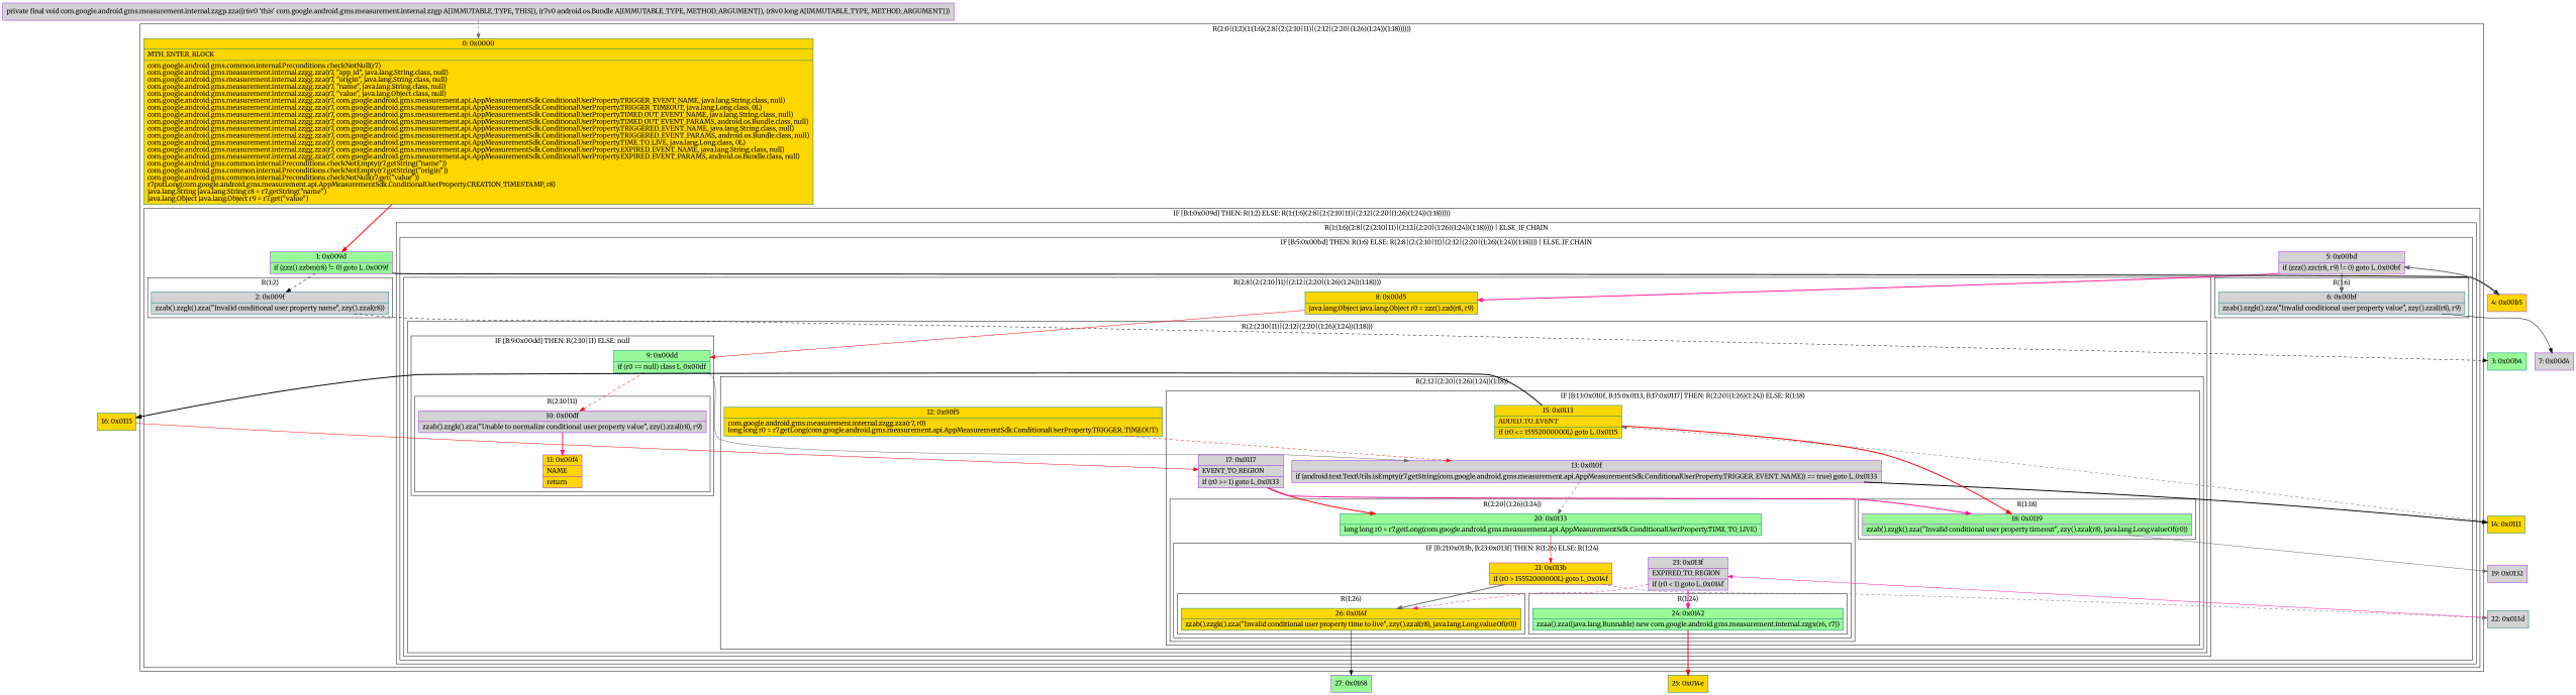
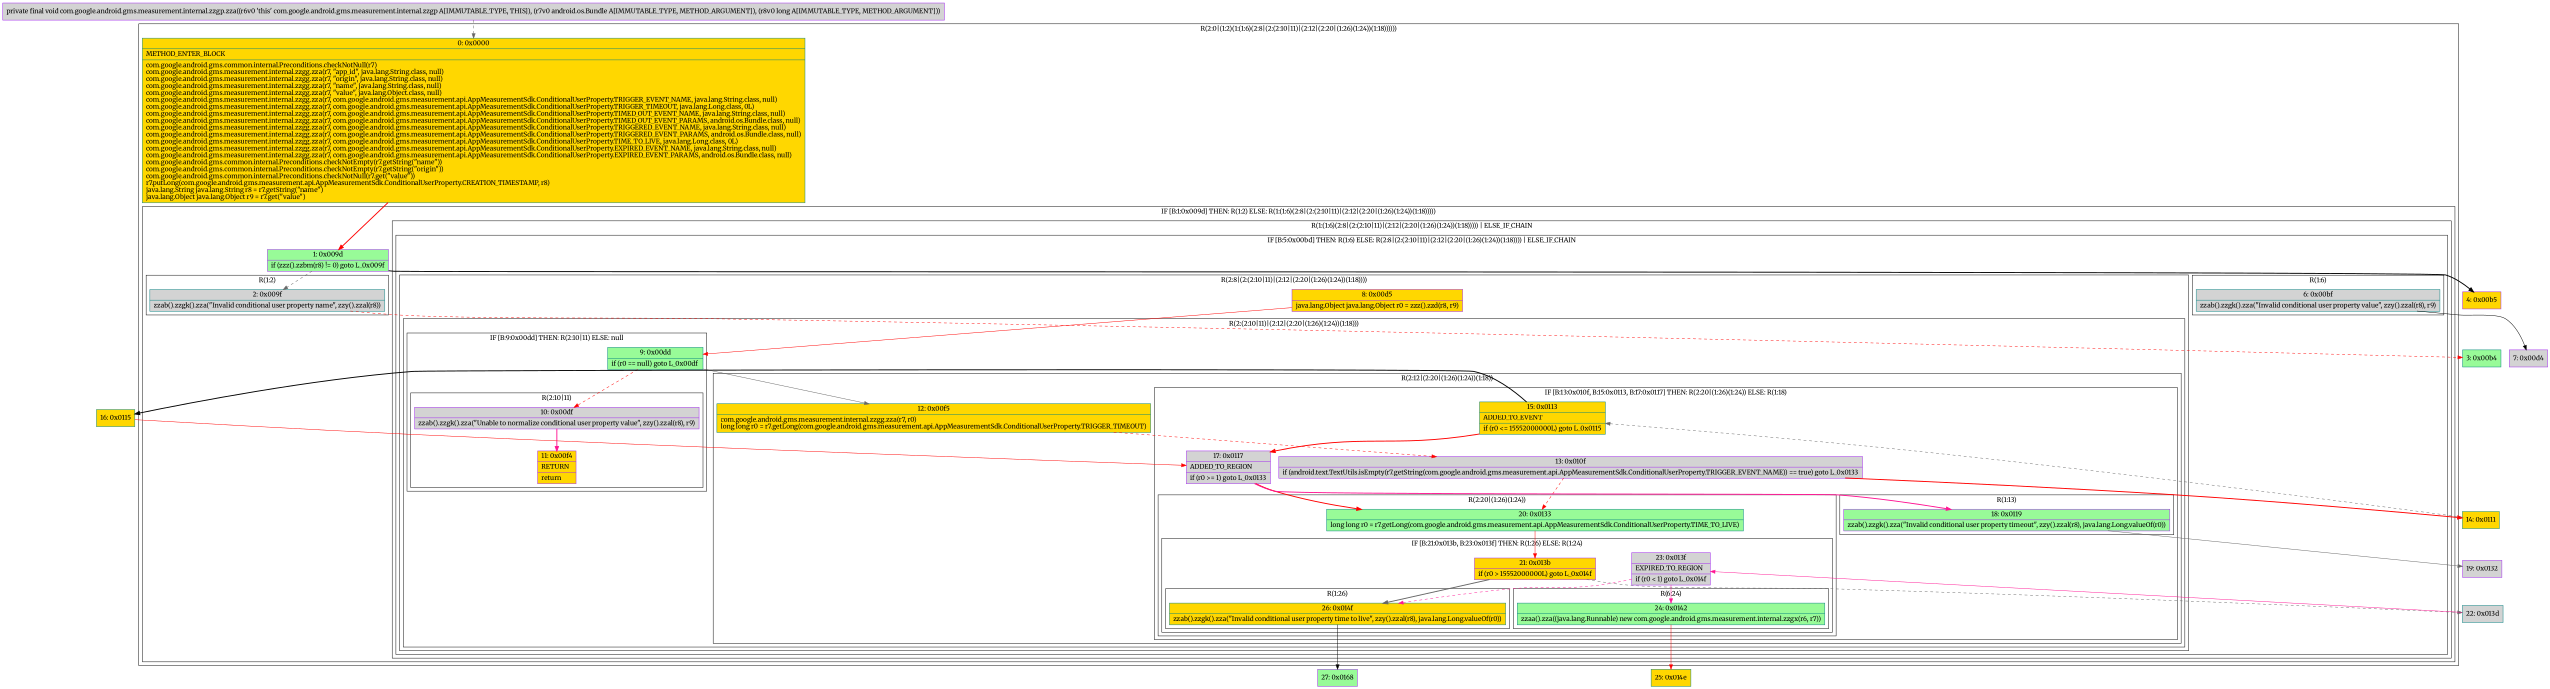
  digraph {
    fontname=Merriweather
    node [color=teal fillcolor=lightgrey fontname=Merriweather shape=record style=filled]
    edge [color=red fontname=Merriweather style=bold]
    n1 [label="{2\:\ 0x009f|zzab().zzgk().zza(\"Invalid conditional user property name\", zzy().zzal(r8))\l}"]
    n2 [label="{6\:\ 0x00bf|zzab().zzgk().zza(\"Invalid conditional user property value\", zzy().zzal(r8), r9)\l}"]
    n3 [color=purple label="{10\:\ 0x00df|zzab().zzgk().zza(\"Unable to normalize conditional user property value\", zzy().zzal(r8), r9)\l}"]
-   n4 [color=purple fillcolor=gold label="{11\:\ 0x00f4|NAME\l|return\l}"]
-   n5 [fillcolor=palegreen label="{9\:\ 0x00dd|if (r0 == null) class L_0x00df\l}"]
+   n4 [color=purple fillcolor=gold label="{11\:\ 0x00f4|RETURN\l|return\l}"]
+   n5 [fillcolor=palegreen label="{9\:\ 0x00dd|if (r0 == null) goto L_0x00df\l}"]
    n6 [fillcolor=gold label="{26\:\ 0x014f|zzab().zzgk().zza(\"Invalid conditional user property time to live\", zzy().zzal(r8), java.lang.Long.valueOf(r0))\l}"]
    n7 [fillcolor=palegreen label="{24\:\ 0x0142|zzaa().zza((java.lang.Runnable) new com.google.android.gms.measurement.internal.zzgx(r6, r7))\l}"]
    n8 [color=purple fillcolor=gold label="{21\:\ 0x013b|if (r0 \> 15552000000L) goto L_0x014f\l}"]
    n9 [color=purple label="{23\:\ 0x013f|EXPIRED_TO_REGION\l|if (r0 \< 1) goto L_0x014f\l}"]
    n10 [fillcolor=palegreen label="{20\:\ 0x0133|long long r0 = r7.getLong(com.google.android.gms.measurement.api.AppMeasurementSdk.ConditionalUserProperty.TIME_TO_LIVE)\l}"]
    n11 [color=purple fillcolor=palegreen label="{18\:\ 0x0119|zzab().zzgk().zza(\"Invalid conditional user property timeout\", zzy().zzal(r8), java.lang.Long.valueOf(r0))\l}"]
    n12 [color=purple label="{13\:\ 0x010f|if (android.text.TextUtils.isEmpty(r7.getString(com.google.android.gms.measurement.api.AppMeasurementSdk.ConditionalUserProperty.TRIGGER_EVENT_NAME)) == true) goto L_0x0133\l}"]
    n13 [fillcolor=gold label="{15\:\ 0x0113|ADDED_TO_EVENT\l|if (r0 \<= 15552000000L) goto L_0x0115\l}"]
-   n14 [color=purple label="{17\:\ 0x0117|EVENT_TO_REGION\l|if (r0 \>= 1) goto L_0x0133\l}"]
+   n14 [color=purple label="{17\:\ 0x0117|ADDED_TO_REGION\l|if (r0 \>= 1) goto L_0x0133\l}"]
    n15 [fillcolor=gold label="{12\:\ 0x00f5|com.google.android.gms.measurement.internal.zzgg.zza(r7, r0)\llong long r0 = r7.getLong(com.google.android.gms.measurement.api.AppMeasurementSdk.ConditionalUserProperty.TRIGGER_TIMEOUT)\l}"]
-   n16 [fillcolor=gold label="{8\:\ 0x00d5|java.lang.Object java.lang.Object r0 = zzz().zzd(r8, r9)\l}"]
-   n17 [color=purple label="{5\:\ 0x00bd|if (zzz().zzc(r8, r9) != 0) goto L_0x00bf\l}"]
+   n16 [color=purple fillcolor=gold label="{8\:\ 0x00d5|java.lang.Object java.lang.Object r0 = zzz().zzd(r8, r9)\l}"]
    n18 [color=purple fillcolor=palegreen label="{1\:\ 0x009d|if (zzz().zzbm(r8) != 0) goto L_0x009f\l}"]
-   n19 [fillcolor=gold label="{0\:\ 0x0000|MTH_ENTER_BLOCK\l|com.google.android.gms.common.internal.Preconditions.checkNotNull(r7)\lcom.google.android.gms.measurement.internal.zzgg.zza(r7, \"app_id\", java.lang.String.class, null)\lcom.google.android.gms.measurement.internal.zzgg.zza(r7, \"origin\", java.lang.String.class, null)\lcom.google.android.gms.measurement.internal.zzgg.zza(r7, \"name\", java.lang.String.class, null)\lcom.google.android.gms.measurement.internal.zzgg.zza(r7, \"value\", java.lang.Object.class, null)\lcom.google.android.gms.measurement.internal.zzgg.zza(r7, com.google.android.gms.measurement.api.AppMeasurementSdk.ConditionalUserProperty.TRIGGER_EVENT_NAME, java.lang.String.class, null)\lcom.google.android.gms.measurement.internal.zzgg.zza(r7, com.google.android.gms.measurement.api.AppMeasurementSdk.ConditionalUserProperty.TRIGGER_TIMEOUT, java.lang.Long.class, 0L)\lcom.google.android.gms.measurement.internal.zzgg.zza(r7, com.google.android.gms.measurement.api.AppMeasurementSdk.ConditionalUserProperty.TIMED_OUT_EVENT_NAME, java.lang.String.class, null)\lcom.google.android.gms.measurement.internal.zzgg.zza(r7, com.google.android.gms.measurement.api.AppMeasurementSdk.ConditionalUserProperty.TIMED_OUT_EVENT_PARAMS, android.os.Bundle.class, null)\lcom.google.android.gms.measurement.internal.zzgg.zza(r7, com.google.android.gms.measurement.api.AppMeasurementSdk.ConditionalUserProperty.TRIGGERED_EVENT_NAME, java.lang.String.class, null)\lcom.google.android.gms.measurement.internal.zzgg.zza(r7, com.google.android.gms.measurement.api.AppMeasurementSdk.ConditionalUserProperty.TRIGGERED_EVENT_PARAMS, android.os.Bundle.class, null)\lcom.google.android.gms.measurement.internal.zzgg.zza(r7, com.google.android.gms.measurement.api.AppMeasurementSdk.ConditionalUserProperty.TIME_TO_LIVE, java.lang.Long.class, 0L)\lcom.google.android.gms.measurement.internal.zzgg.zza(r7, com.google.android.gms.measurement.api.AppMeasurementSdk.ConditionalUserProperty.EXPIRED_EVENT_NAME, java.lang.String.class, null)\lcom.google.android.gms.measurement.internal.zzgg.zza(r7, com.google.android.gms.measurement.api.AppMeasurementSdk.ConditionalUserProperty.EXPIRED_EVENT_PARAMS, android.os.Bundle.class, null)\lcom.google.android.gms.common.internal.Preconditions.checkNotEmpty(r7.getString(\"name\"))\lcom.google.android.gms.common.internal.Preconditions.checkNotEmpty(r7.getString(\"origin\"))\lcom.google.android.gms.common.internal.Preconditions.checkNotNull(r7.get(\"value\"))\lr7.putLong(com.google.android.gms.measurement.api.AppMeasurementSdk.ConditionalUserProperty.CREATION_TIMESTAMP, r8)\ljava.lang.String java.lang.String r8 = r7.getString(\"name\")\ljava.lang.Object java.lang.Object r9 = r7.get(\"value\")\l}"]
+   n19 [fillcolor=gold label="{0\:\ 0x0000|METHOD_ENTER_BLOCK\l|com.google.android.gms.common.internal.Preconditions.checkNotNull(r7)\lcom.google.android.gms.measurement.internal.zzgg.zza(r7, \"app_id\", java.lang.String.class, null)\lcom.google.android.gms.measurement.internal.zzgg.zza(r7, \"origin\", java.lang.String.class, null)\lcom.google.android.gms.measurement.internal.zzgg.zza(r7, \"name\", java.lang.String.class, null)\lcom.google.android.gms.measurement.internal.zzgg.zza(r7, \"value\", java.lang.Object.class, null)\lcom.google.android.gms.measurement.internal.zzgg.zza(r7, com.google.android.gms.measurement.api.AppMeasurementSdk.ConditionalUserProperty.TRIGGER_EVENT_NAME, java.lang.String.class, null)\lcom.google.android.gms.measurement.internal.zzgg.zza(r7, com.google.android.gms.measurement.api.AppMeasurementSdk.ConditionalUserProperty.TRIGGER_TIMEOUT, java.lang.Long.class, 0L)\lcom.google.android.gms.measurement.internal.zzgg.zza(r7, com.google.android.gms.measurement.api.AppMeasurementSdk.ConditionalUserProperty.TIMED_OUT_EVENT_NAME, java.lang.String.class, null)\lcom.google.android.gms.measurement.internal.zzgg.zza(r7, com.google.android.gms.measurement.api.AppMeasurementSdk.ConditionalUserProperty.TIMED_OUT_EVENT_PARAMS, android.os.Bundle.class, null)\lcom.google.android.gms.measurement.internal.zzgg.zza(r7, com.google.android.gms.measurement.api.AppMeasurementSdk.ConditionalUserProperty.TRIGGERED_EVENT_NAME, java.lang.String.class, null)\lcom.google.android.gms.measurement.internal.zzgg.zza(r7, com.google.android.gms.measurement.api.AppMeasurementSdk.ConditionalUserProperty.TRIGGERED_EVENT_PARAMS, android.os.Bundle.class, null)\lcom.google.android.gms.measurement.internal.zzgg.zza(r7, com.google.android.gms.measurement.api.AppMeasurementSdk.ConditionalUserProperty.TIME_TO_LIVE, java.lang.Long.class, 0L)\lcom.google.android.gms.measurement.internal.zzgg.zza(r7, com.google.android.gms.measurement.api.AppMeasurementSdk.ConditionalUserProperty.EXPIRED_EVENT_NAME, java.lang.String.class, null)\lcom.google.android.gms.measurement.internal.zzgg.zza(r7, com.google.android.gms.measurement.api.AppMeasurementSdk.ConditionalUserProperty.EXPIRED_EVENT_PARAMS, android.os.Bundle.class, null)\lcom.google.android.gms.common.internal.Preconditions.checkNotEmpty(r7.getString(\"name\"))\lcom.google.android.gms.common.internal.Preconditions.checkNotEmpty(r7.getString(\"origin\"))\lcom.google.android.gms.common.internal.Preconditions.checkNotNull(r7.get(\"value\"))\lr7.putLong(com.google.android.gms.measurement.api.AppMeasurementSdk.ConditionalUserProperty.CREATION_TIMESTAMP, r8)\ljava.lang.String java.lang.String r8 = r7.getString(\"name\")\ljava.lang.Object java.lang.Object r9 = r7.get(\"value\")\l}"]
    n20 [fillcolor=palegreen label="{3\:\ 0x00b4}"]
    n21 [color=purple label="{7\:\ 0x00d4}"]
    n22 [color=purple fillcolor=palegreen label="{27\:\ 0x0168}"]
    n23 [fillcolor=gold label="{25\:\ 0x014e}"]
    n24 [label="{22\:\ 0x013d}"]
    n25 [color=purple label="{19\:\ 0x0132}"]
    n26 [fillcolor=gold label="{14\:\ 0x0111}"]
    n27 [fillcolor=gold label="{16\:\ 0x0115}"]
    n28 [color=purple fillcolor=gold label="{4\:\ 0x00b5}"]
    n29 [color=purple label="{private final void com.google.android.gms.measurement.internal.zzgp.zza((r6v0 'this' com.google.android.gms.measurement.internal.zzgp A[IMMUTABLE_TYPE, THIS]), (r7v0 android.os.Bundle A[IMMUTABLE_TYPE, METHOD_ARGUMENT]), (r8v0 long A[IMMUTABLE_TYPE, METHOD_ARGUMENT])) }"]
    subgraph cluster_1 {
      label="R(2:0|(1:2)(1:(1:6)(2:8|(2:(2:10|11)|(2:12|(2:20|(1:26)(1:24))(1:18))))))"
      n19
      subgraph cluster_2 {
        label="IF [B:1:0x009d] THEN: R(1:2) ELSE: R(1:(1:6)(2:8|(2:(2:10|11)|(2:12|(2:20|(1:26)(1:24))(1:18)))))"
        n18
        subgraph cluster_3 {
          label="R(1:2)"
          n1
        }
        subgraph cluster_4 {
          label="R(1:(1:6)(2:8|(2:(2:10|11)|(2:12|(2:20|(1:26)(1:24))(1:18))))) | ELSE_IF_CHAIN\l"
          subgraph cluster_5 {
            label="IF [B:5:0x00bd] THEN: R(1:6) ELSE: R(2:8|(2:(2:10|11)|(2:12|(2:20|(1:26)(1:24))(1:18)))) | ELSE_IF_CHAIN\l"
-           n17
            subgraph cluster_6 {
              label="R(1:6)"
              n2
            }
            subgraph cluster_7 {
              label="R(2:8|(2:(2:10|11)|(2:12|(2:20|(1:26)(1:24))(1:18))))"
              n16
              subgraph cluster_8 {
                label="R(2:(2:10|11)|(2:12|(2:20|(1:26)(1:24))(1:18)))"
                subgraph cluster_9 {
                  label="IF [B:9:0x00dd] THEN: R(2:10|11) ELSE: null"
                  n5
                  subgraph cluster_10 {
                    label="R(2:10|11)"
                    n3
                    n4
                  }
                }
                subgraph cluster_11 {
                  label="R(2:12|(2:20|(1:26)(1:24))(1:18))"
                  n15
                  subgraph cluster_12 {
                    label="IF [B:13:0x010f, B:15:0x0113, B:17:0x0117] THEN: R(2:20|(1:26)(1:24)) ELSE: R(1:18)"
                    n12
                    n13
                    n14
                    subgraph cluster_13 {
                      label="R(2:20|(1:26)(1:24))"
                      n10
                      subgraph cluster_14 {
                        label="IF [B:21:0x013b, B:23:0x013f] THEN: R(1:26) ELSE: R(1:24)"
                        n8
                        n9
                        subgraph cluster_15 {
                          label="R(1:26)"
                          n6
                        }
                        subgraph cluster_16 {
-                         label="R(1:24)"
+                         label="R(6:24)"
                          n7
                        }
                      }
                    }
                    subgraph cluster_17 {
-                     label="R(1:18)"
+                     label="R(1:13)"
                      n11
                    }
                  }
                }
              }
            }
          }
        }
      }
    }
-   n1 -> n20 [color=black style=dashed]
+   n1 -> n20 [style=dashed]
    n2 -> n21 [color=black style=solid]
    n3 -> n4 [color=deeppink]
    n5 -> n3 [style=dashed]
-   n5 -> n12 [color=gray40 style=solid]
+   n5 -> n15 [color=gray40 style=solid]
    n6 -> n22 [color=black style=solid]
-   n7 -> n23
+   n7 -> n23 [style=solid]
    n8 -> n6 [color=gray40]
    n8 -> n24 [color=gray40 style=dashed]
    n9 -> n6 [color=deeppink style=dashed]
-   n9 -> n7 [color=deeppink]
+   n9 -> n7 [color=deeppink style=solid]
    n10 -> n8 [style=solid]
    n11 -> n25 [color=gray40 style=solid]
-   n12 -> n10 [color=gray40 style=dashed]
-   n12 -> n26 [color=black]
-   n13 -> n11
+   n12 -> n10 [style=dashed]
+   n12 -> n26
+   n13 -> n14
    n13 -> n27 [color=black]
    n14 -> n10
    n14 -> n11 [color=deeppink]
    n15 -> n12 [style=dashed]
    n16 -> n5 [style=solid]
-   n17 -> n2 [color=gray40]
-   n17 -> n16 [color=deeppink]
-   n18 -> n1 [color=black style=dashed]
+   n18 -> n1 [color=gray40 style=dashed]
    n18 -> n28 [color=black]
    n19 -> n18
    n24 -> n9 [color=deeppink style=solid]
    n26 -> n13 [color=gray40 style=dashed]
    n27 -> n14 [style=solid]
-   n28 -> n17 [color=gray40]
    n29 -> n19 [color=gray40 style=dashed]
  }
